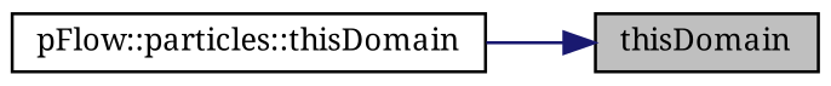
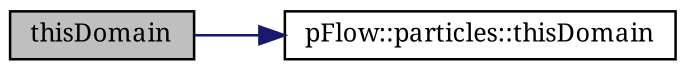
  digraph {
    rankdir=RL
    fontname="Noto Serif"
    node [color=black fontname="Noto Serif" fontsize=10 shape=record style=filled]
    n1 [fillcolor=grey75 fontcolor=black height=0.2 label=thisDomain width=0.4]
    n2 [fillcolor=white height=0.2 label="pFlow::particles::thisDomain" width=0.4]
-   n1 -> n2 [color=midnightblue dir=back fontname="Noto Serif" fontsize=10 labelfontname=Helvetica labelfontsize=10 style=solid]
+   n2 -> n1 [color=midnightblue dir=back fontname="Noto Serif" fontsize=10 labelfontname=Helvetica labelfontsize=10 style=solid]
  }
